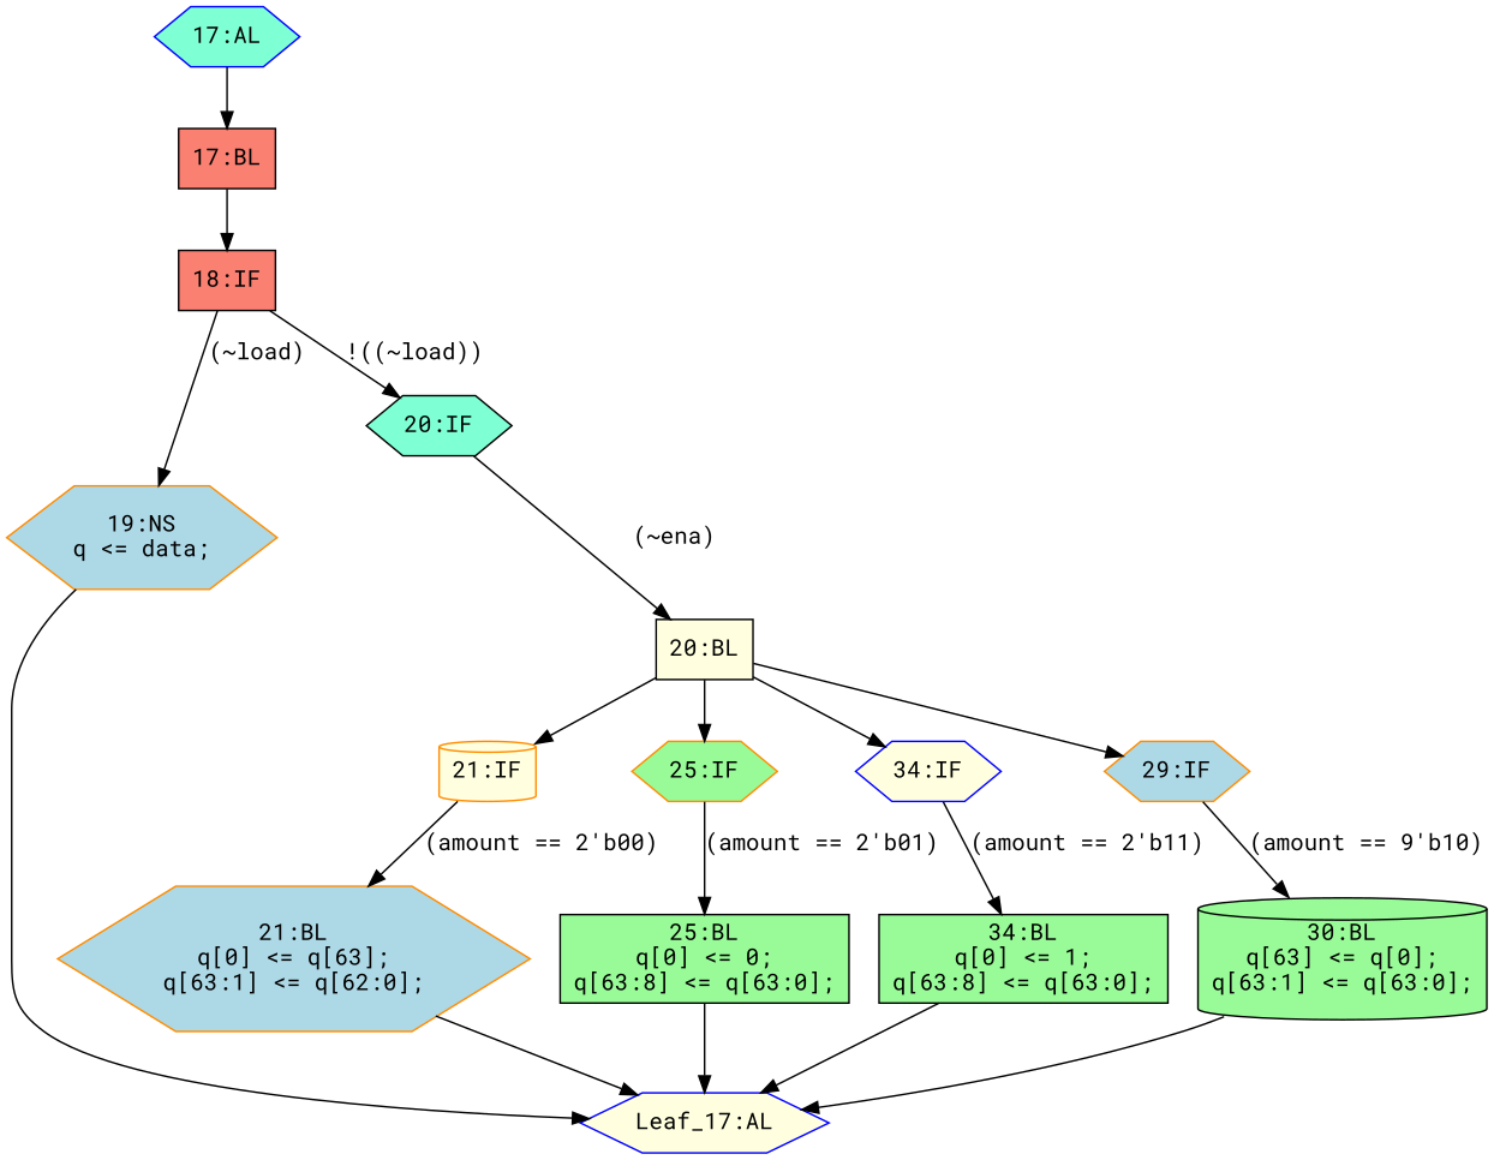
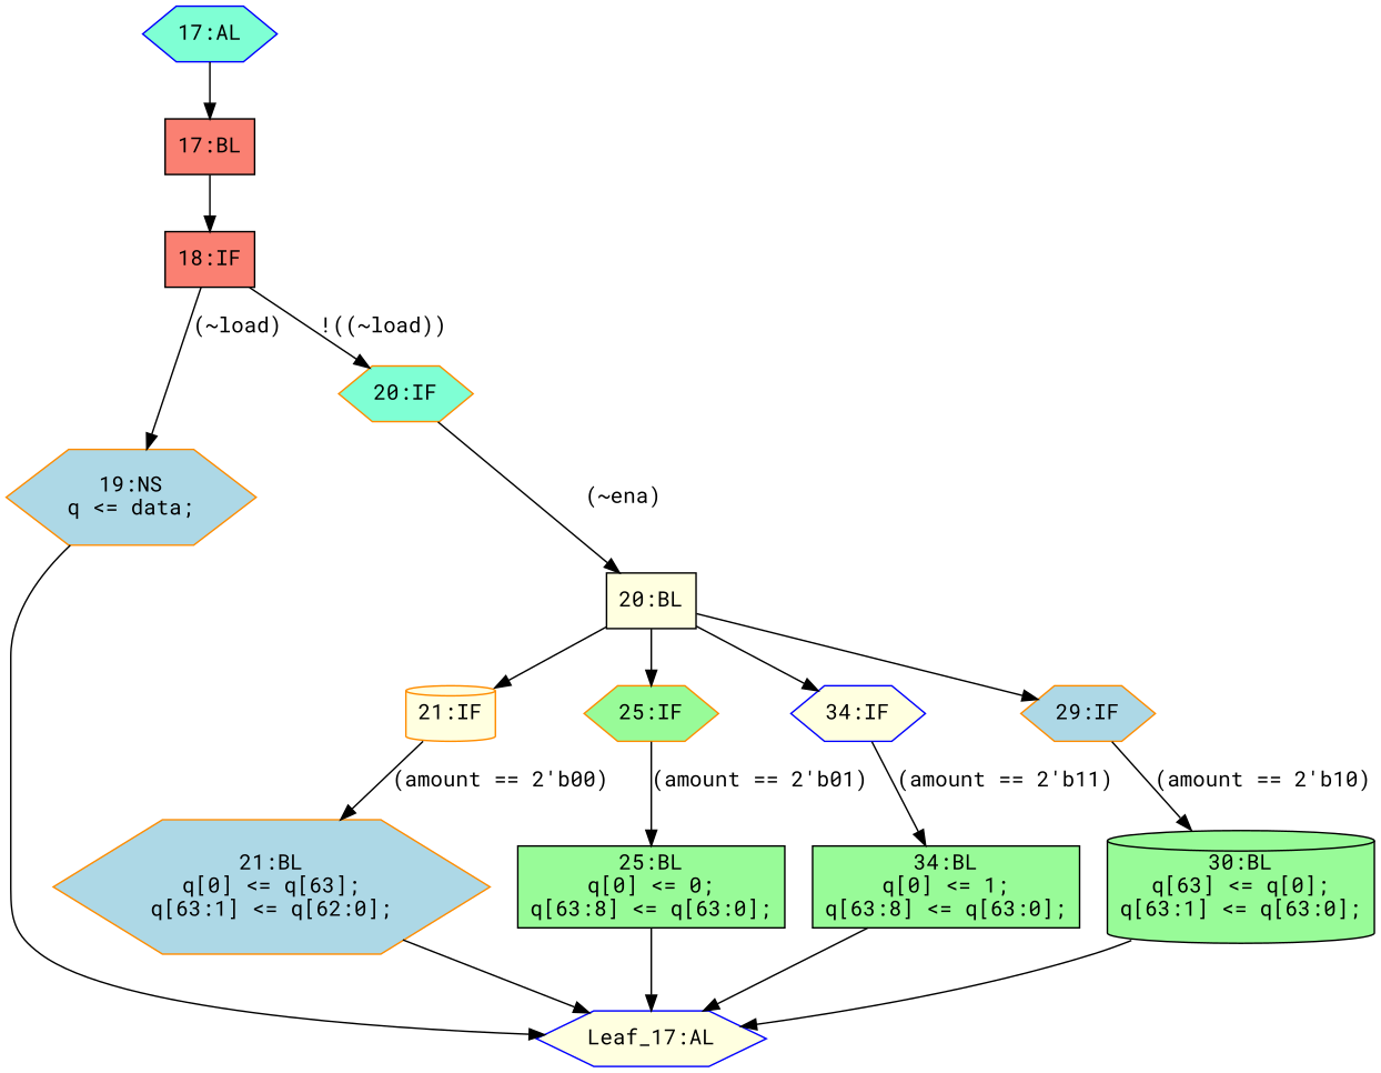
  strict digraph {
    fontname="Roboto Mono"
    node [color=black fillcolor=lightyellow fontname="Roboto Mono" shape=hexagon statements="[]" style=filled typ=Block]
    edge [cond="[]" fontname="Roboto Mono" lineno=None]
    n1 [ast="<pyverilog.vparser.ast.Always object at 0x7f1a99592790>" clk_sens=True color=blue fillcolor=aquamarine label="17:AL" sens="['clk']" typ=Always use_var="['load', 'ena', 'amount', 'data', 'q']"]
    n2 [ast="<pyverilog.vparser.ast.Block object at 0x7f1a995927d0>" fillcolor=salmon label="17:BL" shape=box]
    n3 [ast="<pyverilog.vparser.ast.IfStatement object at 0x7f1a99592a10>" fillcolor=salmon label="18:IF" shape=box typ=IfStatement]
    n4 [ast="<pyverilog.vparser.ast.NonblockingSubstitution object at 0x7f1a98d2dad0>" color=darkorange fillcolor=lightblue label="19:NS\nq <= data;" statements="[<pyverilog.vparser.ast.NonblockingSubstitution object at 0x7f1a98d2dad0>]" typ=NonblockingSubstitution]
-   n5 [ast="<pyverilog.vparser.ast.IfStatement object at 0x7f1a995920d0>" fillcolor=aquamarine label="20:IF" typ=IfStatement]
+   n5 [ast="<pyverilog.vparser.ast.IfStatement object at 0x7f1a995920d0>" color=darkorange fillcolor=aquamarine label="20:IF" typ=IfStatement]
    n6 [color=blue def_var="['q']" label="Leaf_17:AL" statements="" typ=""]
    n7 [ast="<pyverilog.vparser.ast.Block object at 0x7f1a99592610>" color=darkorange fillcolor=lightblue label="21:BL\nq[0] <= q[63];\nq[63:1] <= q[62:0];" statements="[<pyverilog.vparser.ast.NonblockingSubstitution object at 0x7f1a99592310>, <pyverilog.vparser.ast.NonblockingSubstitution object at 0x7f1a98d0c4d0>]"]
    n8 [ast="<pyverilog.vparser.ast.Block object at 0x7f1a99592710>" label="20:BL" shape=box]
    n9 [ast="<pyverilog.vparser.ast.IfStatement object at 0x7f1a99592050>" color=darkorange label="21:IF" shape=cylinder typ=IfStatement]
    n10 [ast="<pyverilog.vparser.ast.IfStatement object at 0x7f1a98d0c850>" color=darkorange fillcolor=palegreen label="25:IF" typ=IfStatement]
    n11 [ast="<pyverilog.vparser.ast.IfStatement object at 0x7f1a98d2d490>" color=blue label="34:IF" typ=IfStatement]
    n12 [ast="<pyverilog.vparser.ast.IfStatement object at 0x7f1a98d0ce10>" color=darkorange fillcolor=lightblue label="29:IF" typ=IfStatement]
    n13 [ast="<pyverilog.vparser.ast.Block object at 0x7f1a98d0c890>" fillcolor=palegreen label="25:BL\nq[0] <= 0;\nq[63:8] <= q[63:0];" shape=box statements="[<pyverilog.vparser.ast.NonblockingSubstitution object at 0x7f1a98d0c8d0>, <pyverilog.vparser.ast.NonblockingSubstitution object at 0x7f1a98d0ca90>]"]
    n14 [ast="<pyverilog.vparser.ast.Block object at 0x7f1a98d2d4d0>" fillcolor=palegreen label="34:BL\nq[0] <= 1;\nq[63:8] <= q[63:0];" shape=box statements="[<pyverilog.vparser.ast.NonblockingSubstitution object at 0x7f1a98d2d510>, <pyverilog.vparser.ast.NonblockingSubstitution object at 0x7f1a98d2d6d0>]"]
    n15 [ast="<pyverilog.vparser.ast.Block object at 0x7f1a98d0ce50>" fillcolor=palegreen label="30:BL\nq[63] <= q[0];\nq[63:1] <= q[63:0];" shape=cylinder statements="[<pyverilog.vparser.ast.NonblockingSubstitution object at 0x7f1a98d0ce90>, <pyverilog.vparser.ast.NonblockingSubstitution object at 0x7f1a98d2d110>]"]
    n1 -> n2
    n2 -> n3
    n3 -> n4 [cond="['load']" label="(~load)" lineno=18]
    n3 -> n5 [cond="['load']" label="!((~load))" lineno=18]
    n4 -> n6
    n5 -> n8 [cond="['ena']" label="(~ena)" lineno=20]
    n7 -> n6
    n8 -> n9
    n8 -> n10
    n8 -> n11
    n8 -> n12
    n9 -> n7 [cond="['amount']" label="(amount == 2'b00)" lineno=21]
    n10 -> n13 [cond="['amount']" label="(amount == 2'b01)" lineno=25]
    n11 -> n14 [cond="['amount']" label="(amount == 2'b11)" lineno=34]
-   n12 -> n15 [cond="['amount']" label="(amount == 9'b10)" lineno=29]
+   n12 -> n15 [cond="['amount']" label="(amount == 2'b10)" lineno=29]
    n13 -> n6
    n14 -> n6
    n15 -> n6
  }
